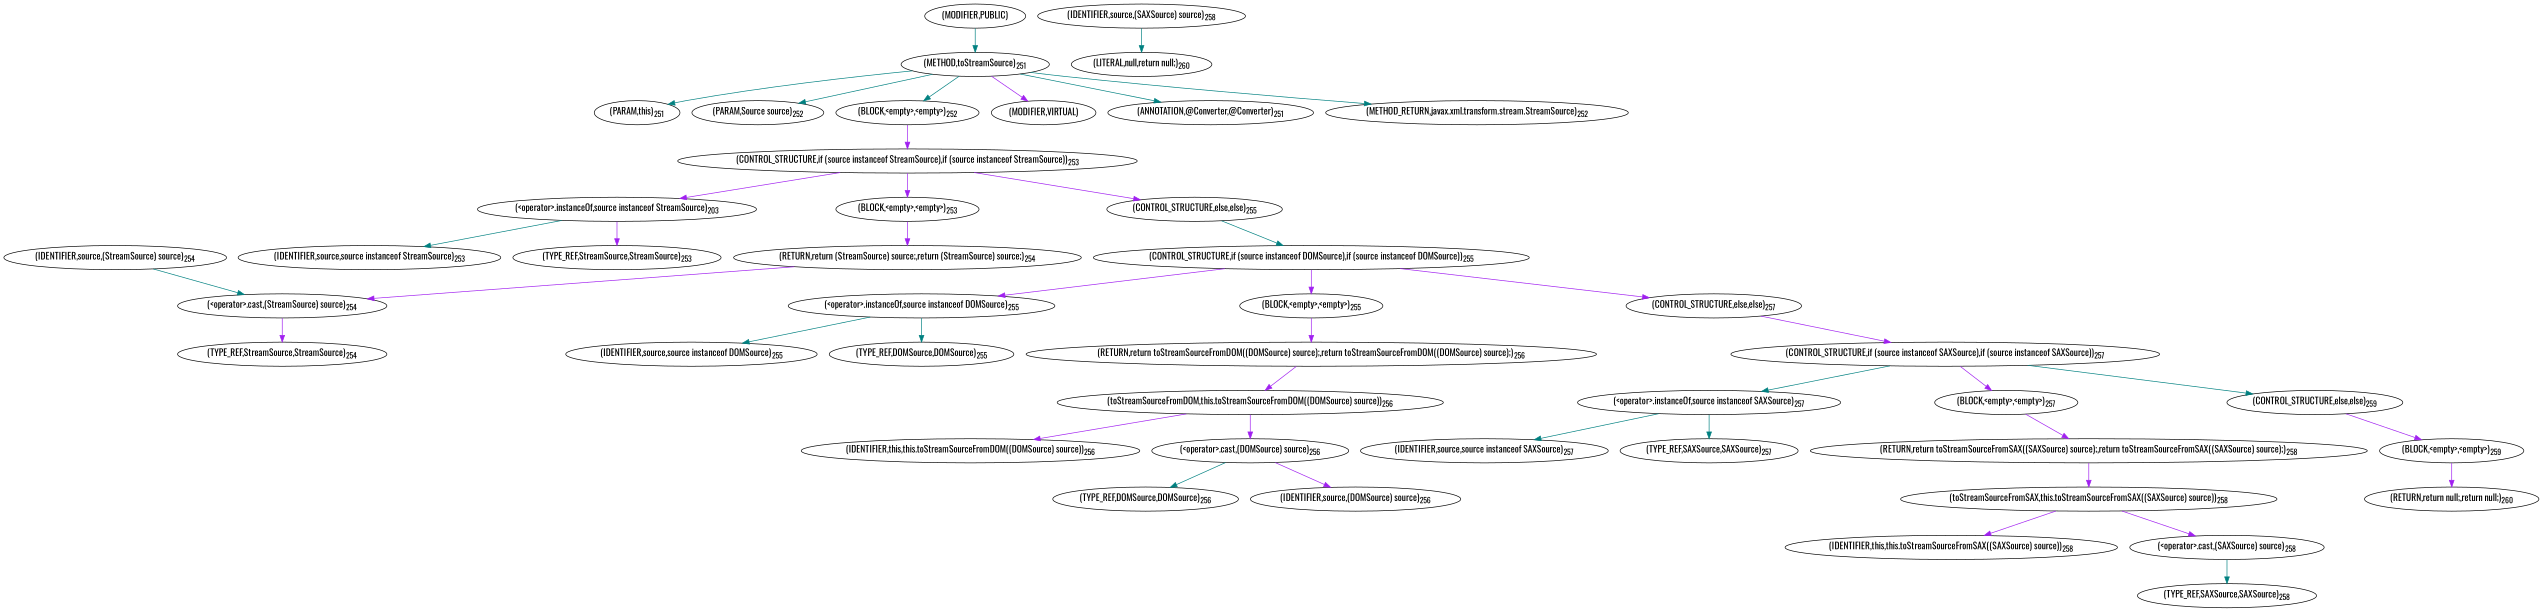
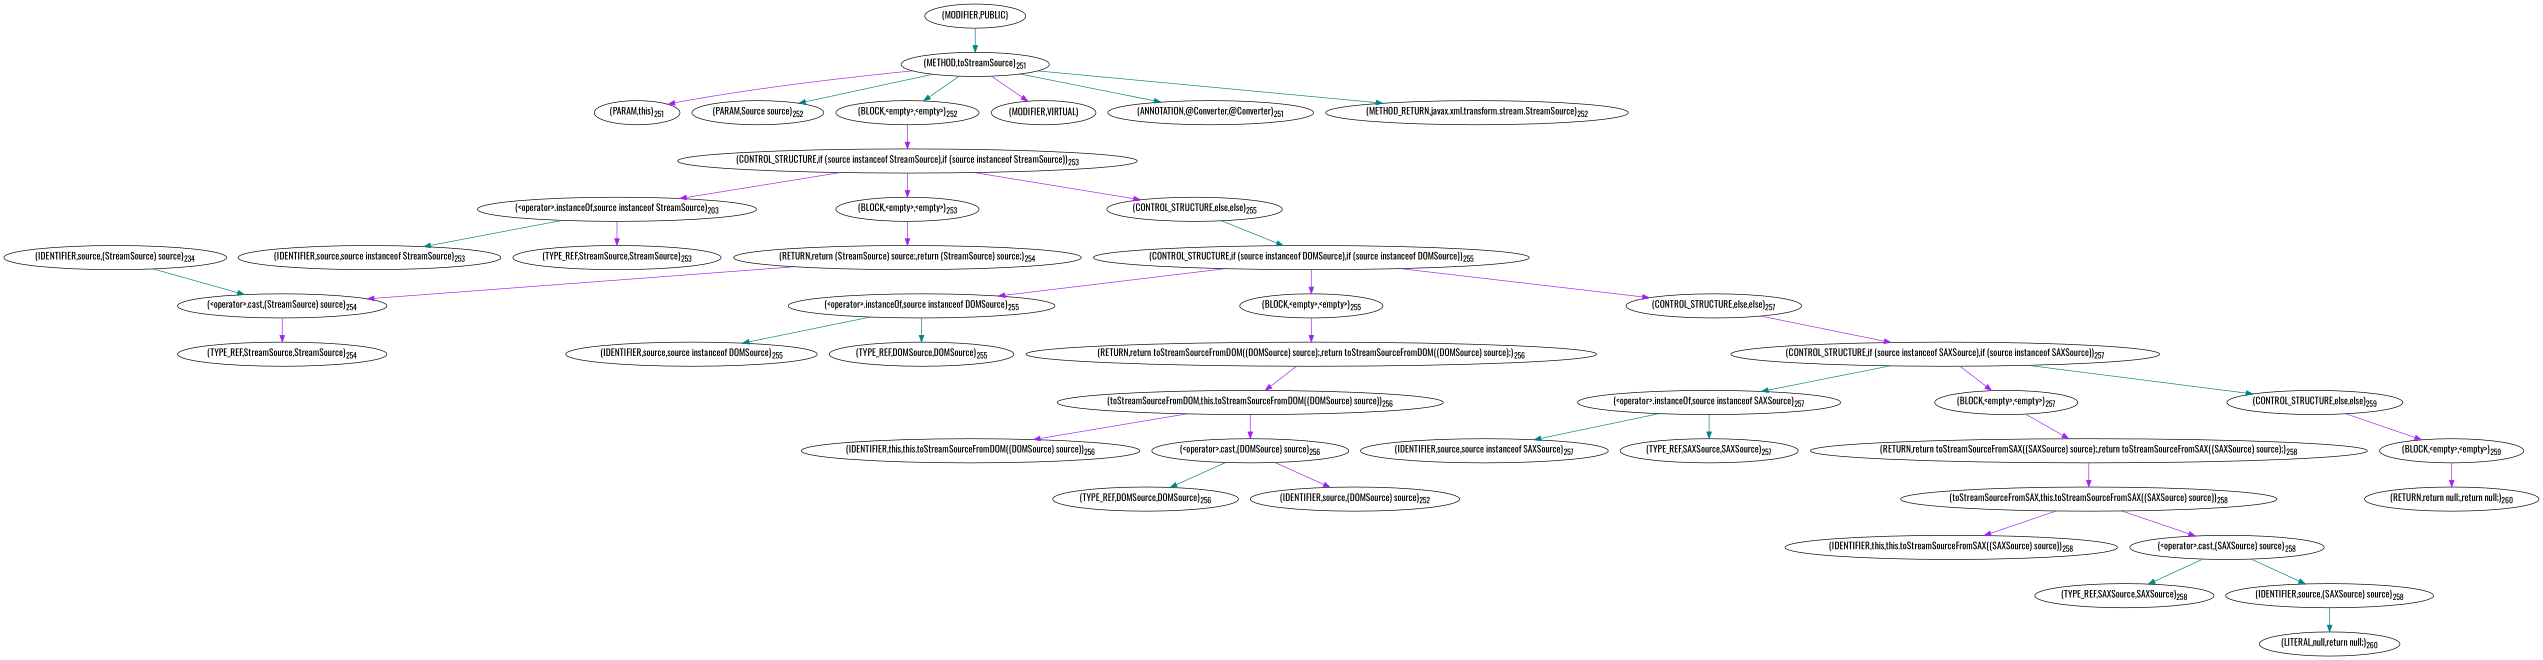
  digraph {
    fontname=Oswald
    node [fontname=Oswald]
    edge [color=purple fontname=Oswald]
    n1 [label=<(METHOD,toStreamSource)<SUB>251</SUB>>]
    n2 [label=<(PARAM,this)<SUB>251</SUB>>]
    n3 [label=<(PARAM,Source source)<SUB>252</SUB>>]
    n4 [label=<(BLOCK,&lt;empty&gt;,&lt;empty&gt;)<SUB>252</SUB>>]
    n5 [label=<(MODIFIER,VIRTUAL)>]
    n6 [label=<(ANNOTATION,@Converter,@Converter)<SUB>251</SUB>>]
    n7 [label=<(METHOD_RETURN,javax.xml.transform.stream.StreamSource)<SUB>252</SUB>>]
    n8 [label=<(CONTROL_STRUCTURE,if (source instanceof StreamSource),if (source instanceof StreamSource))<SUB>253</SUB>>]
    n9 [label=<(MODIFIER,PUBLIC)>]
    n10 [label=<(&lt;operator&gt;.instanceOf,source instanceof StreamSource)<SUB>203</SUB>>]
    n11 [label=<(BLOCK,&lt;empty&gt;,&lt;empty&gt;)<SUB>253</SUB>>]
    n12 [label=<(CONTROL_STRUCTURE,else,else)<SUB>255</SUB>>]
    n13 [label=<(IDENTIFIER,source,source instanceof StreamSource)<SUB>253</SUB>>]
    n14 [label=<(TYPE_REF,StreamSource,StreamSource)<SUB>253</SUB>>]
    n15 [label=<(RETURN,return (StreamSource) source;,return (StreamSource) source;)<SUB>254</SUB>>]
    n16 [label=<(CONTROL_STRUCTURE,if (source instanceof DOMSource),if (source instanceof DOMSource))<SUB>255</SUB>>]
    n17 [label=<(&lt;operator&gt;.cast,(StreamSource) source)<SUB>254</SUB>>]
    n18 [label=<(TYPE_REF,StreamSource,StreamSource)<SUB>254</SUB>>]
-   n19 [label=<(IDENTIFIER,source,(StreamSource) source)<SUB>254</SUB>>]
+   n19 [label=<(IDENTIFIER,source,(StreamSource) source)<SUB>234</SUB>>]
    n20 [label=<(&lt;operator&gt;.instanceOf,source instanceof DOMSource)<SUB>255</SUB>>]
    n21 [label=<(BLOCK,&lt;empty&gt;,&lt;empty&gt;)<SUB>255</SUB>>]
    n22 [label=<(CONTROL_STRUCTURE,else,else)<SUB>257</SUB>>]
    n23 [label=<(IDENTIFIER,source,source instanceof DOMSource)<SUB>255</SUB>>]
    n24 [label=<(TYPE_REF,DOMSource,DOMSource)<SUB>255</SUB>>]
    n25 [label=<(RETURN,return toStreamSourceFromDOM((DOMSource) source);,return toStreamSourceFromDOM((DOMSource) source);)<SUB>256</SUB>>]
    n26 [label=<(CONTROL_STRUCTURE,if (source instanceof SAXSource),if (source instanceof SAXSource))<SUB>257</SUB>>]
    n27 [label=<(toStreamSourceFromDOM,this.toStreamSourceFromDOM((DOMSource) source))<SUB>256</SUB>>]
    n28 [label=<(IDENTIFIER,this,this.toStreamSourceFromDOM((DOMSource) source))<SUB>256</SUB>>]
    n29 [label=<(&lt;operator&gt;.cast,(DOMSource) source)<SUB>256</SUB>>]
    n30 [label=<(TYPE_REF,DOMSource,DOMSource)<SUB>256</SUB>>]
-   n31 [label=<(IDENTIFIER,source,(DOMSource) source)<SUB>256</SUB>>]
+   n31 [label=<(IDENTIFIER,source,(DOMSource) source)<SUB>252</SUB>>]
    n32 [label=<(&lt;operator&gt;.instanceOf,source instanceof SAXSource)<SUB>257</SUB>>]
    n33 [label=<(BLOCK,&lt;empty&gt;,&lt;empty&gt;)<SUB>257</SUB>>]
    n34 [label=<(CONTROL_STRUCTURE,else,else)<SUB>259</SUB>>]
    n35 [label=<(IDENTIFIER,source,source instanceof SAXSource)<SUB>257</SUB>>]
    n36 [label=<(TYPE_REF,SAXSource,SAXSource)<SUB>257</SUB>>]
    n37 [label=<(RETURN,return toStreamSourceFromSAX((SAXSource) source);,return toStreamSourceFromSAX((SAXSource) source);)<SUB>258</SUB>>]
    n38 [label=<(BLOCK,&lt;empty&gt;,&lt;empty&gt;)<SUB>259</SUB>>]
    n39 [label=<(toStreamSourceFromSAX,this.toStreamSourceFromSAX((SAXSource) source))<SUB>258</SUB>>]
    n40 [label=<(IDENTIFIER,this,this.toStreamSourceFromSAX((SAXSource) source))<SUB>258</SUB>>]
    n41 [label=<(&lt;operator&gt;.cast,(SAXSource) source)<SUB>258</SUB>>]
    n42 [label=<(TYPE_REF,SAXSource,SAXSource)<SUB>258</SUB>>]
    n43 [label=<(IDENTIFIER,source,(SAXSource) source)<SUB>258</SUB>>]
    n44 [label=<(LITERAL,null,return null;)<SUB>260</SUB>>]
    n45 [label=<(RETURN,return null;,return null;)<SUB>260</SUB>>]
-   n1 -> n2 [color=teal]
+   n1 -> n2
    n1 -> n3 [color=teal]
    n1 -> n4 [color=teal]
    n1 -> n5
    n1 -> n6 [color=teal]
    n1 -> n7 [color=teal]
    n4 -> n8
    n8 -> n10
    n8 -> n11
    n8 -> n12
    n9 -> n1 [color=teal]
    n10 -> n13 [color=teal]
    n10 -> n14
    n11 -> n15
    n12 -> n16 [color=teal]
    n15 -> n17
    n16 -> n20
    n16 -> n21
    n16 -> n22
    n17 -> n18
    n19 -> n17 [color=teal]
    n20 -> n23 [color=teal]
    n20 -> n24 [color=teal]
    n21 -> n25
    n22 -> n26
    n25 -> n27
    n26 -> n32 [color=teal]
    n26 -> n33
    n26 -> n34 [color=teal]
    n27 -> n28
    n27 -> n29
    n29 -> n30 [color=teal]
    n29 -> n31
    n32 -> n35 [color=teal]
    n32 -> n36 [color=teal]
    n33 -> n37
    n34 -> n38
    n37 -> n39
    n38 -> n45
    n39 -> n40
    n39 -> n41
    n41 -> n42 [color=teal]
+   n41 -> n43 [color=teal]
    n43 -> n44 [color=teal]
  }
